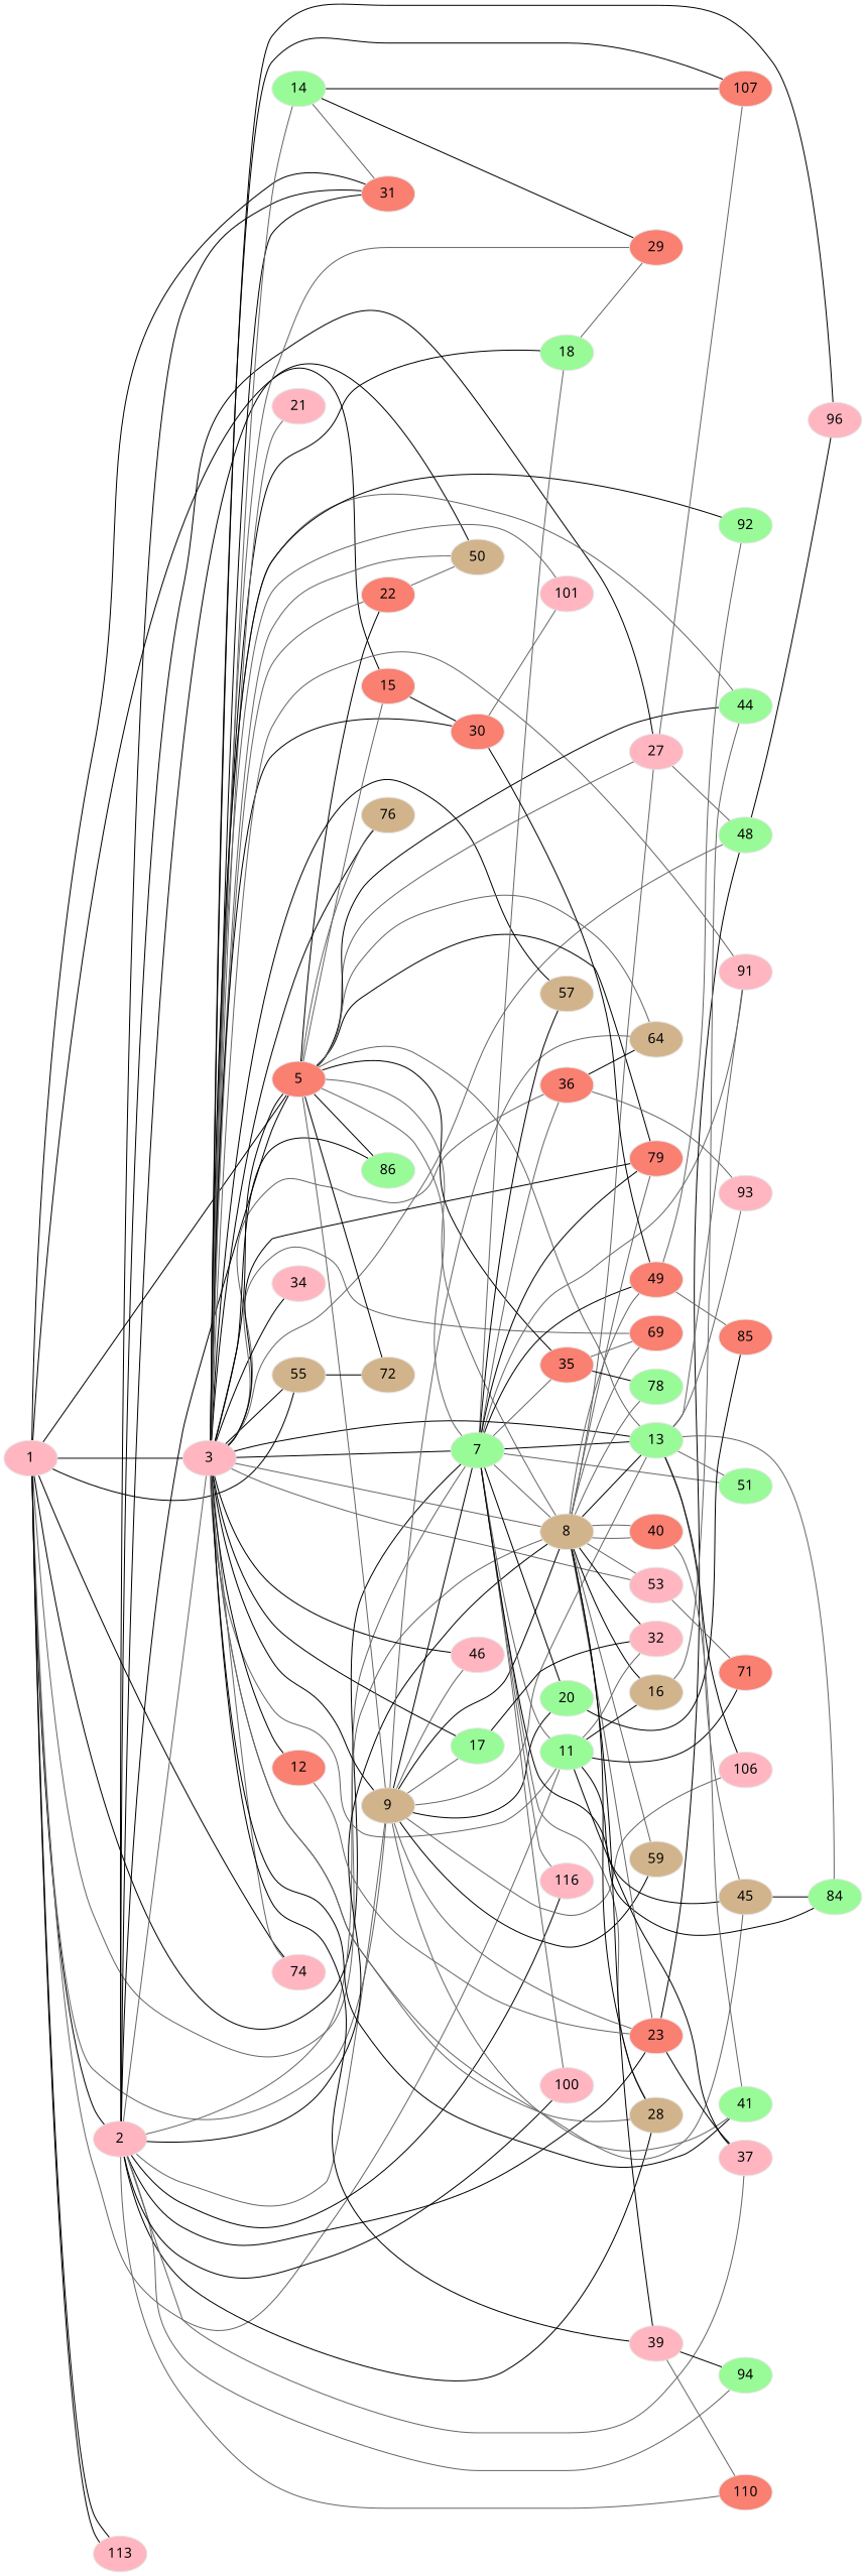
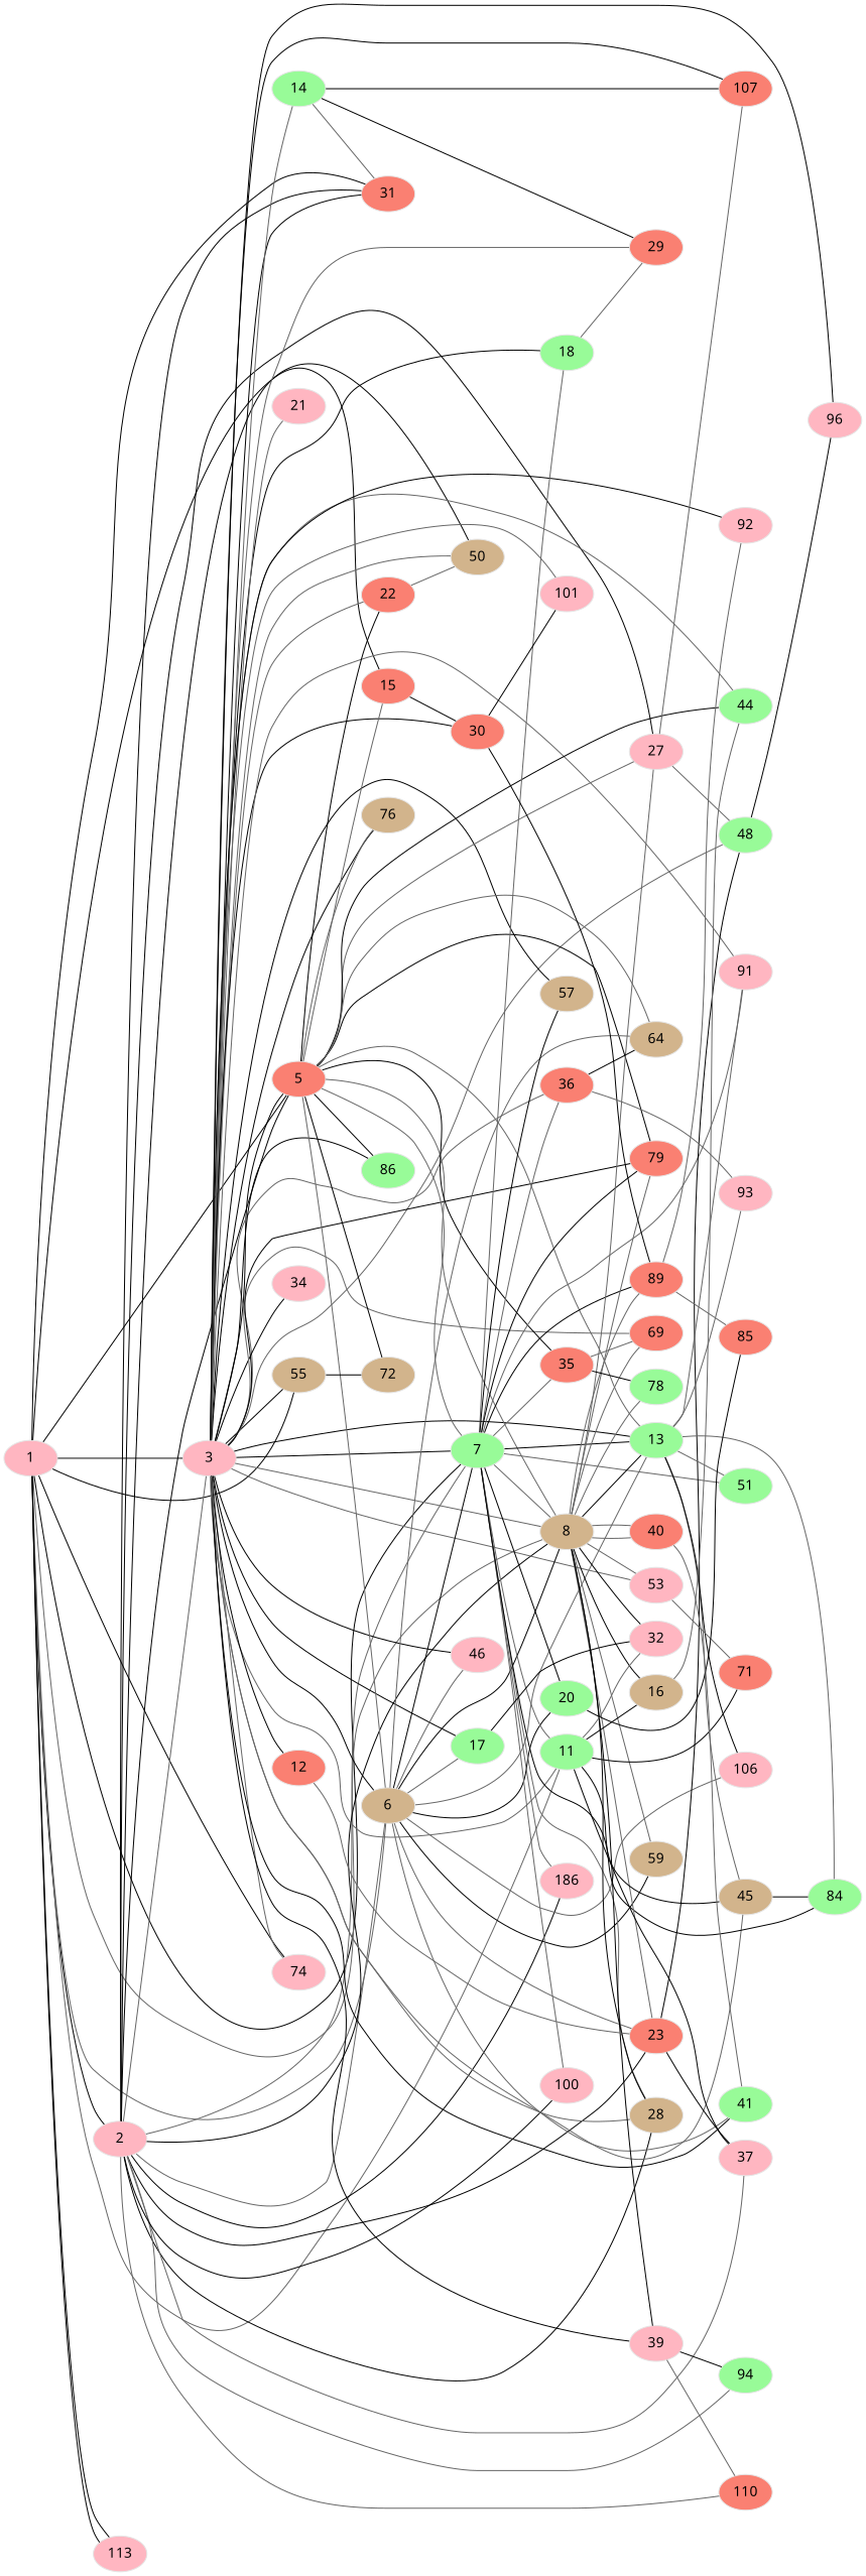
  graph {
    fontname="Noto Sans"
    rankdir=LR
    node [color=gray90 fillcolor=lightpink fontname="Noto Sans" style=filled]
    edge [color=gray40 fontname="Noto Sans"]
    1
    2
    3 [super="+102+75+115+121+127+128+25+63+65+19+43+9+52+4"]
    5 [fillcolor=salmon super="+42"]
-   6 [fillcolor=tan super="+68+24" label=9]
+   6 [fillcolor=tan super="+68+24"]
    7 [fillcolor=palegreen]
    8 [fillcolor=tan]
    11 [fillcolor=palegreen]
    15 [fillcolor=salmon]
    31 [fillcolor=salmon super="+67"]
    55 [fillcolor=tan]
    74
    113
    23 [fillcolor=salmon super="+60+26"]
    27 [super="+131+38"]
    28 [fillcolor=tan super="+130+111"]
    37
    50 [fillcolor=tan]
    94 [fillcolor=palegreen]
    100
    110 [fillcolor=salmon]
-   116
+   116 [label=186]
    12 [fillcolor=salmon super="+82"]
    13 [fillcolor=palegreen super="+34"]
    14 [fillcolor=palegreen]
    17 [fillcolor=palegreen]
    18 [fillcolor=palegreen]
    21
    22 [fillcolor=salmon super="+58"]
    29 [fillcolor=salmon super="+97"]
    30 [fillcolor=salmon super="+33+104"]
    36 [fillcolor=salmon]
    39
    41 [fillcolor=palegreen super="+95"]
    44 [fillcolor=palegreen]
    45 [fillcolor=tan super="+122+62"]
    46
    48 [fillcolor=palegreen]
    53
    n40 [label=34]
    57 [fillcolor=tan super="+80"]
    69 [fillcolor=salmon]
    76 [fillcolor=tan]
    79 [fillcolor=salmon super="+117"]
    86 [fillcolor=palegreen]
    91 [super="+125"]
-   92 [fillcolor=palegreen]
+   92
    96
    101
    107 [fillcolor=salmon super="+109"]
    35 [fillcolor=salmon super="+73"]
    64 [fillcolor=tan super="+133"]
    72 [fillcolor=tan]
    20 [fillcolor=palegreen]
    59 [fillcolor=tan]
    106
-   49 [fillcolor=salmon]
+   49 [fillcolor=salmon label=89]
    51 [fillcolor=palegreen]
    84 [fillcolor=palegreen]
    16 [fillcolor=tan super="+47"]
    32 [super="+89"]
    40 [fillcolor=salmon]
    78 [fillcolor=palegreen]
    71 [fillcolor=salmon]
    93
    85 [fillcolor=salmon]
    1 -- 2 [color=black]
    1 -- 3 [color=black weight=8]
    1 -- 5 [color=black]
    1 -- 6
    1 -- 7 [color=black]
    1 -- 8
    1 -- 11
    1 -- 15 [color=black]
    1 -- 31 [color=black]
    1 -- 55 [color=black]
    1 -- 74 [color=black]
    1 -- 113 [color=black]
    1 -- 113 [color=black]
    2 -- 3 [weight=7]
    2 -- 5 [color=black]
    2 -- 6
    2 -- 7
    2 -- 8 [color=black]
    2 -- 31 [color=black]
    2 -- 23 [color=black]
    2 -- 27 [color=black]
    2 -- 28 [color=black]
    2 -- 37
    2 -- 50 [color=black]
    2 -- 94
    2 -- 100 [color=black]
    2 -- 110
    2 -- 116 [color=black]
    3 -- 5 [color=black weight=6]
    3 -- 6 [color=black weight=7]
    3 -- 7 [color=black weight=7]
    3 -- 8 [weight=6]
    3 -- 11 [weight=2]
    3 -- 31 [color=black weight=3]
    3 -- 55 [color=black]
    3 -- 74
    3 -- 28
    3 -- 50
    3 -- 12 [color=black weight=2]
    3 -- 13 [color=black weight=2]
    3 -- 14 [weight=2]
    3 -- 17 [color=black weight=3]
    3 -- 18 [color=black]
    3 -- 21 [weight=2]
    3 -- 22
    3 -- 29
    3 -- 30 [color=black weight=2]
    3 -- 36 [weight=2]
    3 -- 39 [color=black]
    3 -- 41 [color=black]
    3 -- 44
    3 -- 45 [weight=3]
    3 -- 46 [color=black]
    3 -- 48
    3 -- 53
    3 -- n40 [color=black weight=2]
    3 -- 57 [color=black weight=2]
    3 -- 69
    3 -- 76 [color=black]
    3 -- 79 [color=black]
    3 -- 86 [color=black]
    3 -- 91 [weight=2]
    3 -- 92 [color=black]
    3 -- 96 [color=black]
    3 -- 101
    3 -- 107 [color=black]
    5 -- 6
    5 -- 7
    5 -- 8 [weight=2]
    5 -- 15
    5 -- 27
    5 -- 13
    5 -- 22 [color=black]
    5 -- 44 [color=black]
    5 -- 76
    5 -- 79 [color=black]
    5 -- 86 [color=black]
    5 -- 35 [color=black]
    5 -- 64
    5 -- 72 [color=black]
    6 -- 7 [color=black weight=2]
    6 -- 8 [color=black]
    6 -- 23
    6 -- 13
    6 -- 17
    6 -- 41
    6 -- 46
    6 -- 64
    6 -- 20 [color=black]
    6 -- 59 [color=black]
    6 -- 106
    7 -- 8
    7 -- 11
    7 -- 28
    7 -- 100
    7 -- 116
    7 -- 13 [color=black]
    7 -- 18
    7 -- 36
    7 -- 57 [color=black]
    7 -- 79 [color=black]
    7 -- 91
    7 -- 35
    7 -- 20 [color=black]
    7 -- 49 [color=black]
    7 -- 51
    7 -- 84 [color=black]
    8 -- 23
    8 -- 27
    8 -- 28 [color=black]
    8 -- 13 [color=black]
    8 -- 39 [color=black]
    8 -- 53
    8 -- 69
    8 -- 79
    8 -- 59
    8 -- 49
    8 -- 16 [color=black weight=2]
    8 -- 32 [color=black]
    8 -- 40
    8 -- 40
    8 -- 78
    11 -- 37 [color=black]
    11 -- 45 [color=black]
    11 -- 16 [color=black]
    11 -- 32
    11 -- 71 [color=black]
    15 -- 30 [color=black]
    55 -- 72 [color=black]
    23 -- 37 [color=black]
    23 -- 48 [color=black]
    27 -- 48
    27 -- 107
    12 -- 23
    13 -- 45
    13 -- 91
    13 -- 106 [color=black]
    13 -- 51
    13 -- 84
    13 -- 93
    14 -- 31
    14 -- 29 [color=black]
    14 -- 107 [color=black]
    17 -- 32 [color=black]
    18 -- 29
    22 -- 50
-   30 -- 101
+   30 -- 101 [color=black]
    30 -- 49 [color=black]
    36 -- 64 [color=black]
    36 -- 93
    39 -- 94 [color=black]
    39 -- 110
    45 -- 84 [color=black]
    48 -- 96 [color=black]
    53 -- 71
    35 -- 69
    35 -- 78 [color=black]
    20 -- 85 [color=black]
    49 -- 92
    49 -- 85
    16 -- 44
    40 -- 41
  }
